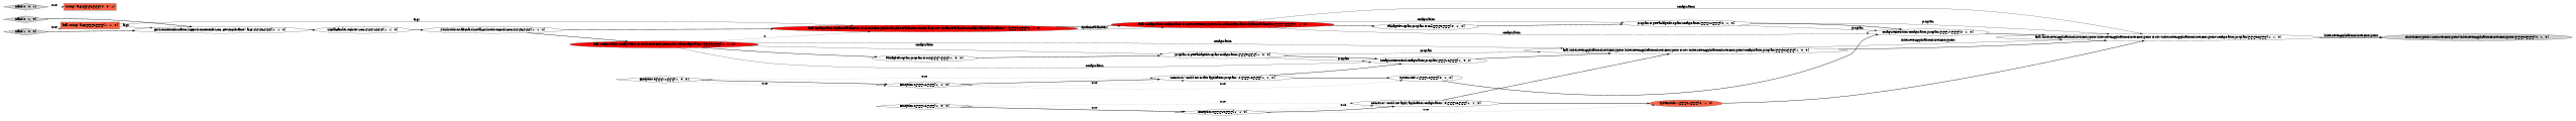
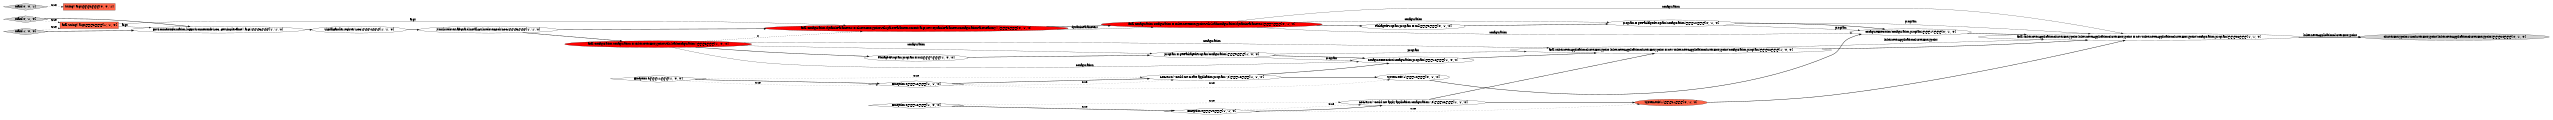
  digraph {
    rankdir=LR
    node [fillcolor=white shape=ellipse style=filled]
    edge [style=bold]
    n1 [label="JvmShutdownSafeguard.installAsShutdownHook(LOG)@@@5@@@['1', '1', '0']"]
    n2 [fillcolor=red label="final Configuration dynamicParameters = ClusterEntrypointUtils.parseParametersOrExit(args,new DynamicParametersConfigurationParserFactory(),)@@@6@@@['0', '1', '0']"]
    n3 [fillcolor=red label="final Configuration configuration = KubernetesEntrypointUtils.loadConfiguration()@@@6@@@['1', '0', '0']"]
    n4 [fillcolor=red label="final Configuration configuration = KubernetesEntrypointUtils.loadConfiguration(dynamicParameters)@@@7@@@['0', '1', '0']"]
    n5 [label="final KubernetesApplicationClusterEntrypoint kubernetesApplicationClusterEntrypoint = new KubernetesApplicationClusterEntrypoint(configuration,program)@@@22@@@['1', '0', '0']"]
    n6 [label="program = getPackagedProgram(configuration)@@@9@@@['1', '0', '0']"]
    n7 [label="configureExecution(configuration,program)@@@16@@@['1', '0', '0']"]
    n8 [label="PackagedProgram program = null@@@7@@@['1', '0', '0']"]
    n9 [label="LOG.error(\"Could not apply application configuration.\",e)@@@20@@@['1', '1', '0']"]
    n10 [fillcolor=tomato label="System.exit(1)@@@21@@@['0', '1', '0']"]
    n11 [label="final KubernetesApplicationClusterEntrypoint kubernetesApplicationClusterEntrypoint = new KubernetesApplicationClusterEntrypoint(configuration,program)@@@23@@@['1', '1', '0']"]
    n12 [label="SignalHandler.register(LOG)@@@4@@@['1', '1', '0']"]
    n13 [label="Exception e@@@18@@@['1', '0', '0']" shape=diamond]
    n14 [label="Exception e@@@19@@@['1', '1', '0']" shape=diamond]
    n15 [label="EnvironmentInformation.logEnvironmentInfo(LOG,.getSimpleName(),args)@@@3@@@['1', '1', '0']"]
    n16 [label="PackagedProgram program = null@@@8@@@['0', '1', '0']"]
    n17 [label="program = getPackagedProgram(configuration)@@@10@@@['0', '1', '0']"]
    n18 [label="configureExecution(configuration,program)@@@17@@@['0', '1', '0']"]
    n19 [fillcolor=lightgray label="main['0', '0', '1']" shape=diamond]
    n20 [fillcolor=tomato label="String(( args@@@2@@@['0', '0', '1']" shape=box]
    n21 [label="Exception e@@@12@@@['1', '1', '0']" shape=diamond]
    n22 [label="LOG.error(\"Could not create application program.\",e)@@@13@@@['1', '1', '0']"]
    n23 [label="System.exit(1)@@@14@@@['0', '1', '0']"]
    n24 [fillcolor=lightgray label="ClusterEntrypoint.runClusterEntrypoint(kubernetesApplicationClusterEntrypoint)@@@24@@@['0', '1', '0']"]
    n25 [fillcolor=tomato label="final String(( args@@@2@@@['1', '1', '0']" shape=box]
    n26 [fillcolor=lightgray label="main['0', '1', '0']" shape=diamond]
    n27 [fillcolor=lightgray label="main['1', '0', '0']" shape=diamond]
    n28 [label="Exception e@@@11@@@['1', '0', '0']" shape=diamond]
    n1 -> n2
    n1 -> n3
    n2 -> n4 [label=dynamicParameters style=solid]
    n2 -> n4
    n3 -> n2 [label=0 style=dashed]
    n3 -> n5 [label=configuration style=solid]
    n3 -> n6 [label=configuration style=solid]
    n3 -> n7 [label=configuration style=solid]
    n3 -> n8
    n4 -> n11 [label=configuration style=solid]
    n4 -> n16
    n4 -> n17 [label=configuration style=solid]
    n4 -> n18 [label=configuration style=solid]
    n5 -> n11
    n5 -> n11 [label=kubernetesApplicationClusterEntrypoint style=solid]
    n6 -> n5 [label=program style=solid]
    n6 -> n7 [label=program style=solid]
    n6 -> n7
    n7 -> n5
    n8 -> n6
    n9 -> n5
    n9 -> n10
    n10 -> n11
    n11 -> n24 [label=kubernetesApplicationClusterEntrypoint style=solid]
    n11 -> n24
    n12 -> n1
    n13 -> n9 [label=true style=dotted]
    n13 -> n14 [label=true style=dotted]
    n13 -> n14
    n14 -> n9
    n14 -> n9 [label=true style=dotted]
    n14 -> n10 [label=true style=dotted]
    n15 -> n12
    n16 -> n17
    n17 -> n11 [label=program style=solid]
    n17 -> n18
    n17 -> n18 [label=program style=solid]
    n18 -> n11
    n19 -> n20 [label=true style=dotted]
    n21 -> n22
    n21 -> n22 [label=true style=dotted]
    n21 -> n23 [label=true style=dotted]
    n22 -> n7
    n22 -> n23
    n23 -> n18
    n25 -> n2 [label=args style=solid]
    n25 -> n15 [label=args style=solid]
    n26 -> n15
+   n26 -> n25 [label=true style=dotted]
    n27 -> n15
    n27 -> n25 [label=true style=dotted]
    n28 -> n21
    n28 -> n21 [label=true style=dotted]
    n28 -> n22 [label=true style=dotted]
  }
